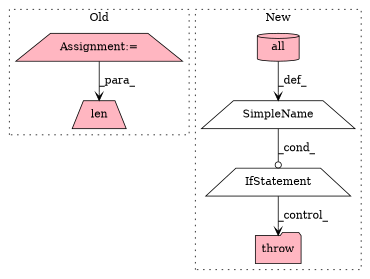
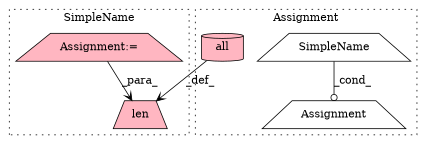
  digraph {
    node [a=32 fillcolor=lightpink shape=trapezium style=filled]
    edge [arrowhead=vee]
    n1 [l="4,1" label=len s="9613,9643"]
    n2 [a=7 l=1 label="Assignment:=" s=9612]
    n3 [l="9,2" label=all s="9594,9642" shape=cylinder]
-   n4 [a=25 fillcolor=white l="4,2" label=IfStatement s="9590,9644"]
+   n4 [a=25 fillcolor=white l="4,2" label=Assignment s="9590,9644"]
    n5 [a=42 fillcolor=white label=SimpleName]
-   n6 [a=53 l=6 label=throw s=9772 shape=folder]
    subgraph cluster_1 {
-     label=Old
+     label=SimpleName
      style=dotted
      n1
      n2
    }
    subgraph cluster_2 {
-     label=New
+     label=Assignment
      style=dotted
      n3
      n4
      n5
-     n6
    }
    n2 -> n1 [label=_para_]
-   n3 -> n5 [label=_def_]
-   n4 -> n6 [label=_control_]
+   n3 -> n1 [label=_def_]
    n5 -> n4 [arrowhead=odot label=_cond_]
  }
